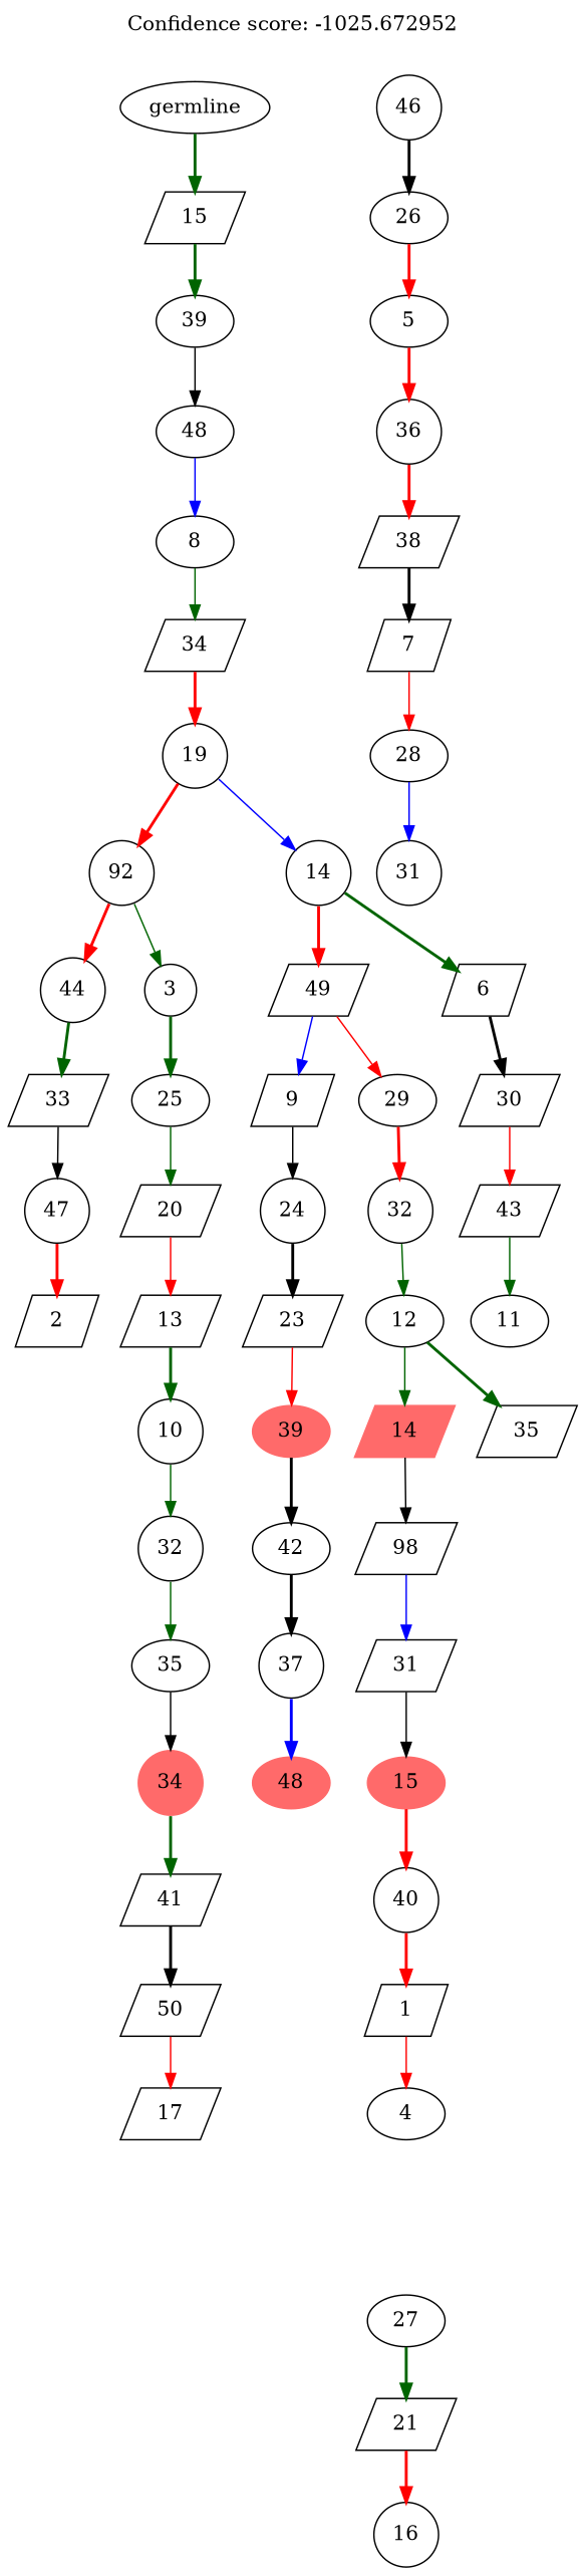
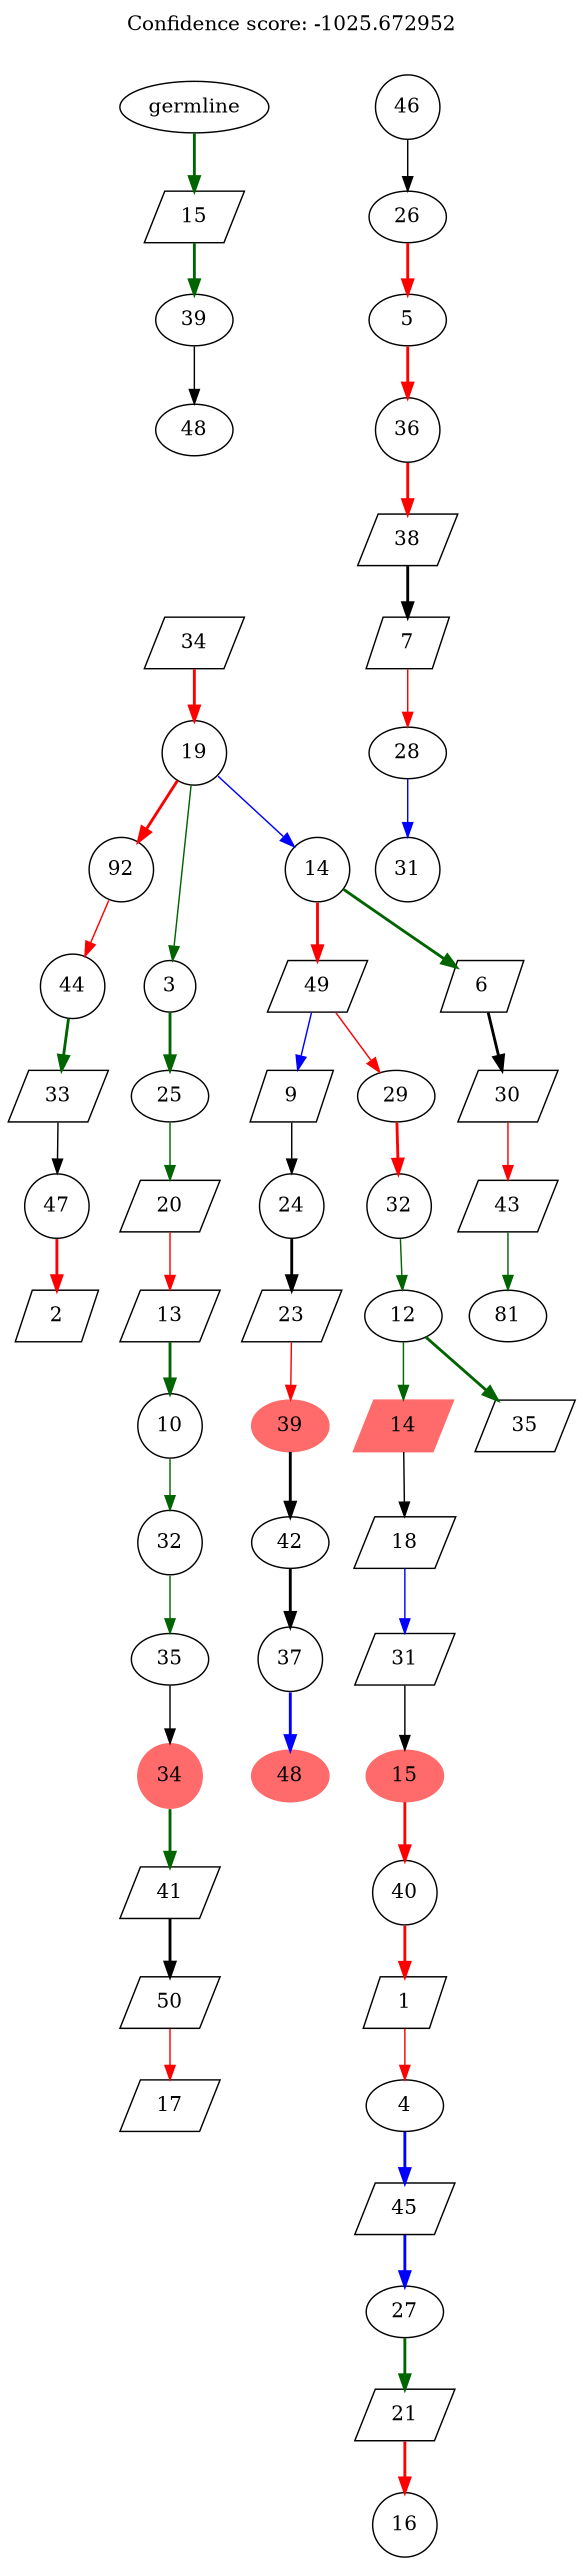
  digraph {
    label="Confidence score: -1025.672952"
    labelloc=t
    node [shape=parallelogram]
    edge [color=red style=bold]
    n1 [label=47 shape=circle]
    n2 [label=2]
    n3 [label=33]
    n4 [label=44 shape=circle]
    n5 [label=92 shape=circle]
    n6 [label=37 shape=circle]
    n7 [color=indianred1 label=48 shape=ellipse style=filled]
    n8 [label=42 shape=ellipse]
    n9 [color=indianred1 label=39 shape=ellipse style=filled]
    n10 [label=23]
    n11 [label=24 shape=circle]
    n12 [label=9]
    n13 [label=21]
    n14 [label=16 shape=circle]
    n15 [label=27 shape=ellipse]
+   n16 [label=45]
    n17 [label=4 shape=ellipse]
    n18 [label=1]
    n19 [label=40 shape=circle]
    n20 [color=indianred1 label=15 shape=ellipse style=filled]
    n21 [label=31]
-   n22 [label=98]
+   n22 [label=18]
    n23 [color=indianred1 label=14 style=filled]
    n24 [label=12 shape=ellipse]
    n25 [label=35]
    n26 [label=32 shape=circle]
    n27 [label=29 shape=ellipse]
    n28 [label=49]
    n29 [label=28 shape=ellipse]
    n30 [label=31 shape=circle]
    n31 [label=7]
    n32 [label=38]
    n33 [label=36 shape=circle]
    n34 [label=5 shape=ellipse]
    n35 [label=26 shape=ellipse]
    n36 [label=46 shape=circle]
-   n37 [label=11 shape=ellipse]
+   n37 [label=81 shape=ellipse]
    n38 [label=43]
    n39 [label=30]
    n40 [label=6]
    n41 [label=14 shape=circle]
    n42 [label=50]
    n43 [label=17]
    n44 [label=41]
    n45 [color=indianred1 label=34 shape=circle style=filled]
    n46 [label=35 shape=ellipse]
    n47 [label=32 shape=circle]
    n48 [label=10 shape=circle]
    n49 [label=13]
    n50 [label=20]
    n51 [label=25 shape=ellipse]
    n52 [label=3 shape=circle]
    n53 [label=19 shape=circle]
    n54 [label=34]
-   n55 [label=8 shape=ellipse]
    n56 [label=48 shape=ellipse]
    n57 [label=39 shape=ellipse]
    n58 [label=15]
    n59 [label=germline shape=ellipse]
    n1 -> n2
    n3 -> n1 [color=black style=solid]
    n4 -> n3 [color=darkgreen]
-   n5 -> n4
+   n5 -> n4 [style=solid]
    n6 -> n7 [color=blue]
    n8 -> n6 [color=black]
    n9 -> n8 [color=black]
    n10 -> n9 [style=solid]
    n11 -> n10 [color=black]
    n12 -> n11 [color=black style=solid]
    n13 -> n14
    n15 -> n13 [color=darkgreen]
+   n16 -> n15 [color=blue]
+   n17 -> n16 [color=blue]
    n18 -> n17 [style=solid]
    n19 -> n18
    n20 -> n19
    n21 -> n20 [color=black style=solid]
    n22 -> n21 [color=blue style=solid]
    n23 -> n22 [color=black style=solid]
    n24 -> n23 [color=darkgreen style=solid]
    n24 -> n25 [color=darkgreen]
    n26 -> n24 [color=darkgreen style=solid]
    n27 -> n26
    n28 -> n12 [color=blue style=solid]
    n28 -> n27 [style=solid]
    n29 -> n30 [color=blue style=solid]
    n31 -> n29 [style=solid]
    n32 -> n31 [color=black]
    n33 -> n32
    n34 -> n33
    n35 -> n34
-   n36 -> n35 [color=black]
+   n36 -> n35 [color=black style=solid]
    n38 -> n37 [color=darkgreen style=solid]
    n39 -> n38 [style=solid]
    n40 -> n39 [color=black]
    n41 -> n28
    n41 -> n40 [color=darkgreen]
    n42 -> n43 [style=solid]
    n44 -> n42 [color=black]
    n45 -> n44 [color=darkgreen]
    n46 -> n45 [color=black style=solid]
    n47 -> n46 [color=darkgreen style=solid]
    n48 -> n47 [color=darkgreen style=solid]
    n49 -> n48 [color=darkgreen]
    n50 -> n49 [style=solid]
    n51 -> n50 [color=darkgreen style=solid]
    n52 -> n51 [color=darkgreen]
    n53 -> n5
    n53 -> n41 [color=blue style=solid]
-   n5 -> n52 [color=darkgreen style=solid]
+   n53 -> n52 [color=darkgreen style=solid]
    n54 -> n53
-   n55 -> n54 [color=darkgreen style=solid]
-   n56 -> n55 [color=blue style=solid]
    n57 -> n56 [color=black style=solid]
    n58 -> n57 [color=darkgreen]
    n59 -> n58 [color=darkgreen]
  }
